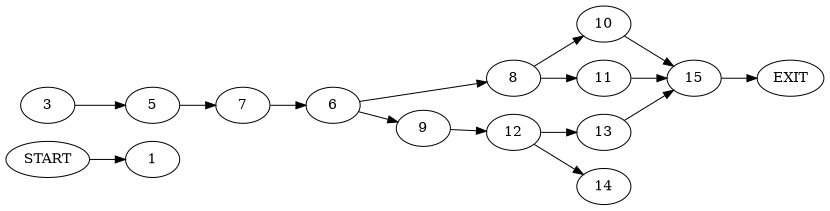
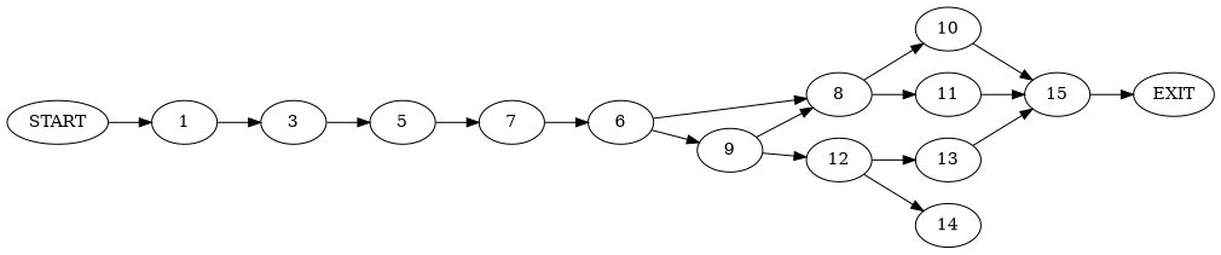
  digraph {
    rankdir=LR
    n1 [label=START]
    1
    3
    n4 [label=EXIT]
    5
    7
    6
    8
    9
    10
    11
    12
    15
    13
    14
    n1 -> 1
+   1 -> 3
    3 -> 5
    5 -> 7
    7 -> 6
    6 -> 8
    6 -> 9
    8 -> 10
    8 -> 11
+   9 -> 8
    9 -> 12
    10 -> 15
    11 -> 15
    12 -> 13
    12 -> 14
    15 -> n4
    13 -> 15
  }
